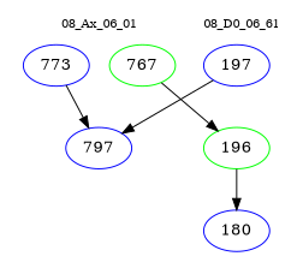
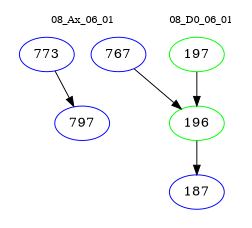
  digraph {
    node [color=green]
    edge [color=black]
-   n1 [label=767]
+   n1 [color=blue label=767]
    n2 [color=blue label=773]
    n3 [color=blue label=797]
-   n4 [color=blue label=197]
+   n4 [label=197]
    n5 [label=196]
-   n6 [color=blue label=180]
+   n6 [color=blue label=187]
    subgraph cluster_1 {
      color=white
      fontsize=10
      label="08_Ax_06_01"
      n1
      n2
      n3
    }
    subgraph cluster_2 {
      color=white
      fontsize=10
-     label="08_D0_06_61"
+     label="08_D0_06_01"
      n4
      n5
      n6
    }
    n1 -> n5
    n2 -> n3
-   n4 -> n3
+   n4 -> n5
    n5 -> n6
  }
